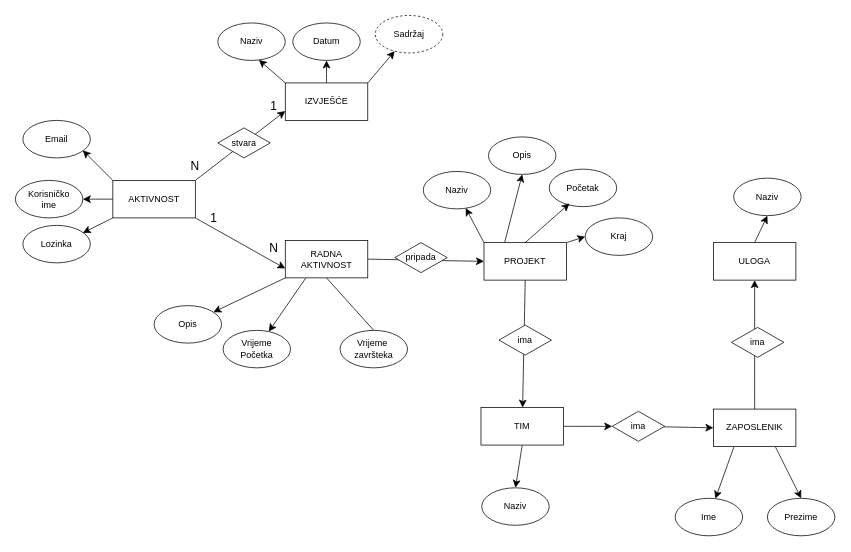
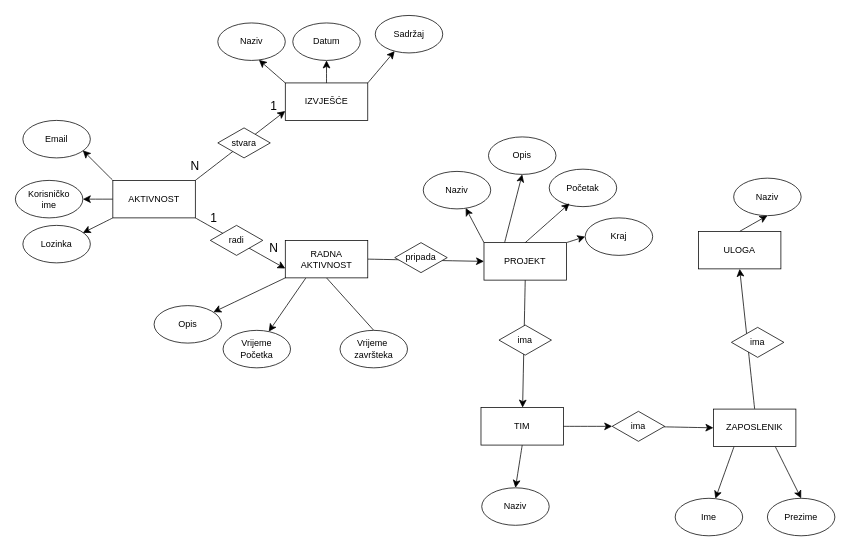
  <mxCell id="0" />
  <mxCell id="1" parent="0" />
  <mxCell id="2" style="edgeStyle=none;curved=1;rounded=0;orthogonalLoop=1;jettySize=auto;html=1;exitX=0;exitY=0;exitDx=0;exitDy=0;fontSize=12;startSize=8;endSize=8;" edge="1" parent="1" source="6"><mxGeometry relative="1" as="geometry"><mxPoint x="110" y="200" as="targetPoint" /></mxGeometry></mxCell>
  <mxCell id="3" style="edgeStyle=none;curved=1;rounded=0;orthogonalLoop=1;jettySize=auto;html=1;exitX=0;exitY=0.5;exitDx=0;exitDy=0;fontSize=12;startSize=8;endSize=8;" edge="1" parent="1" source="6"><mxGeometry relative="1" as="geometry"><mxPoint x="110" y="265" as="targetPoint" /><Array as="points"><mxPoint x="120" y="265" /></Array></mxGeometry></mxCell>
  <mxCell id="4" style="edgeStyle=none;curved=1;rounded=0;orthogonalLoop=1;jettySize=auto;html=1;exitX=0;exitY=1;exitDx=0;exitDy=0;fontSize=12;startSize=8;endSize=8;" edge="1" parent="1" source="6"><mxGeometry relative="1" as="geometry"><mxPoint x="110" y="310" as="targetPoint" /></mxGeometry></mxCell>
  <mxCell id="5" style="edgeStyle=none;curved=1;rounded=0;orthogonalLoop=1;jettySize=auto;html=1;exitX=1;exitY=0;exitDx=0;exitDy=0;entryX=0;entryY=0.75;entryDx=0;entryDy=0;fontSize=12;startSize=8;endSize=8;" edge="1" parent="1" source="6" target="17"><mxGeometry relative="1" as="geometry" /></mxCell>
  <mxCell id="6" value="AKTIVNOST" style="rounded=0;whiteSpace=wrap;html=1;" vertex="1" parent="1"><mxGeometry x="150" y="240" width="110" height="50" as="geometry" /></mxCell>
  <mxCell id="7" value="Korisničko&lt;div&gt;ime&lt;/div&gt;" style="ellipse;whiteSpace=wrap;html=1;" vertex="1" parent="1"><mxGeometry y="240" width="90" height="50" as="geometry" x="20" /></mxCell>
  <mxCell id="8" value="Lozinka" style="ellipse;whiteSpace=wrap;html=1;" vertex="1" parent="1"><mxGeometry x="30" y="300" width="90" height="50" as="geometry" /></mxCell>
  <mxCell id="9" value="Email" style="ellipse;whiteSpace=wrap;html=1;" vertex="1" parent="1"><mxGeometry x="30" y="160" width="90" height="50" as="geometry" /></mxCell>
  <mxCell id="10" style="edgeStyle=none;curved=1;rounded=0;orthogonalLoop=1;jettySize=auto;html=1;exitX=1;exitY=0.5;exitDx=0;exitDy=0;entryX=0;entryY=0.5;entryDx=0;entryDy=0;fontSize=12;startSize=8;endSize=8;" edge="1" parent="1" source="14" target="33"><mxGeometry relative="1" as="geometry" /></mxCell>
  <mxCell id="11" style="edgeStyle=none;curved=1;rounded=0;orthogonalLoop=1;jettySize=auto;html=1;exitX=0;exitY=1;exitDx=0;exitDy=0;fontSize=12;startSize=8;endSize=8;" edge="1" parent="1" source="14" target="48"><mxGeometry relative="1" as="geometry" /></mxCell>
  <mxCell id="12" style="edgeStyle=none;curved=1;rounded=0;orthogonalLoop=1;jettySize=auto;html=1;exitX=0.25;exitY=1;exitDx=0;exitDy=0;fontSize=12;startSize=8;endSize=8;" edge="1" parent="1" source="14" target="49"><mxGeometry relative="1" as="geometry" /></mxCell>
  <mxCell id="13" style="edgeStyle=none;curved=1;rounded=0;orthogonalLoop=1;jettySize=auto;html=1;exitX=0.5;exitY=1;exitDx=0;exitDy=0;entryX=0.5;entryY=0;entryDx=0;entryDy=0;fontSize=12;startSize=8;endSize=8;endArrow=none;" edge="1" parent="1" source="14" target="50"><mxGeometry relative="1" as="geometry" /></mxCell>
  <mxCell id="14" value="RADNA&lt;br&gt;AKTIVNOST" style="rounded=0;whiteSpace=wrap;html=1;" vertex="1" parent="1"><mxGeometry x="380" y="320" width="110" height="50" as="geometry" /></mxCell>
  <mxCell id="15" style="edgeStyle=none;curved=1;rounded=0;orthogonalLoop=1;jettySize=auto;html=1;exitX=0.5;exitY=0;exitDx=0;exitDy=0;entryX=0.5;entryY=1;entryDx=0;entryDy=0;fontSize=12;startSize=8;endSize=8;" edge="1" parent="1" source="17" target="26"><mxGeometry relative="1" as="geometry" /></mxCell>
  <mxCell id="16" style="edgeStyle=none;curved=1;rounded=0;orthogonalLoop=1;jettySize=auto;html=1;exitX=1;exitY=0;exitDx=0;exitDy=0;fontSize=12;startSize=8;endSize=8;" edge="1" parent="1" source="17" target="27"><mxGeometry relative="1" as="geometry" /></mxCell>
  <mxCell id="17" value="IZVJEŠĆE" style="rounded=0;whiteSpace=wrap;html=1;" vertex="1" parent="1"><mxGeometry x="380" y="110" width="110" height="50" as="geometry" /></mxCell>
  <mxCell id="18" value="N" style="text;html=1;align=center;verticalAlign=middle;whiteSpace=wrap;rounded=0;fontSize=16;" vertex="1" parent="1"><mxGeometry x="250" y="210" width="20" height="20" as="geometry" /></mxCell>
  <mxCell id="19" value="1" style="text;html=1;align=center;verticalAlign=middle;whiteSpace=wrap;rounded=0;fontSize=16;" vertex="1" parent="1"><mxGeometry x="350" y="130" width="30" height="20" as="geometry" /></mxCell>
  <mxCell id="20" value="N" style="text;html=1;align=center;verticalAlign=middle;whiteSpace=wrap;rounded=0;fontSize=16;" vertex="1" parent="1"><mxGeometry x="350" y="320" width="30" height="20" as="geometry" /></mxCell>
  <mxCell id="21" value="1" style="text;html=1;align=center;verticalAlign=middle;whiteSpace=wrap;rounded=0;fontSize=16;" vertex="1" parent="1"><mxGeometry x="270" y="280" width="30" height="20" as="geometry" /></mxCell>
  <mxCell id="22" value="" style="edgeStyle=none;curved=1;rounded=0;orthogonalLoop=1;jettySize=auto;html=1;exitX=1;exitY=1;exitDx=0;exitDy=0;fontSize=12;startSize=8;endSize=8;entryX=0;entryY=0.75;entryDx=0;entryDy=0;" edge="1" parent="1" source="6" target="14"><mxGeometry relative="1" as="geometry"><mxPoint x="260" y="290" as="sourcePoint" /><mxPoint x="380" y="358" as="targetPoint" /></mxGeometry></mxCell>
+ <mxCell id="23" value="radi" style="rhombus;whiteSpace=wrap;html=1;" vertex="1" parent="1"><mxGeometry x="280" y="300" width="70" height="40" as="geometry" /></mxCell>
  <mxCell id="24" value="stvara" style="rhombus;whiteSpace=wrap;html=1;" vertex="1" parent="1"><mxGeometry x="290" y="170" width="70" height="40" as="geometry" /></mxCell>
  <mxCell id="25" value="Naziv" style="ellipse;whiteSpace=wrap;html=1;" vertex="1" parent="1"><mxGeometry x="290" y="30" width="90" height="50" as="geometry" /></mxCell>
  <mxCell id="26" value="Datum" style="ellipse;whiteSpace=wrap;html=1;" vertex="1" parent="1"><mxGeometry x="390" y="30" width="90" height="50" as="geometry" /></mxCell>
- <mxCell id="27" value="Sadržaj" style="ellipse;whiteSpace=wrap;html=1;dashed=1;" vertex="1" parent="1"><mxGeometry x="500" y="20" width="90" height="50" as="geometry" /></mxCell>
+ <mxCell id="27" value="Sadržaj" style="ellipse;whiteSpace=wrap;html=1;" vertex="1" parent="1"><mxGeometry x="500" y="20" width="90" height="50" as="geometry" /></mxCell>
  <mxCell id="28" style="edgeStyle=none;curved=1;rounded=0;orthogonalLoop=1;jettySize=auto;html=1;exitX=0;exitY=0;exitDx=0;exitDy=0;entryX=0.609;entryY=0.986;entryDx=0;entryDy=0;entryPerimeter=0;fontSize=12;startSize=8;endSize=8;" edge="1" parent="1" source="17" target="25"><mxGeometry relative="1" as="geometry" /></mxCell>
  <mxCell id="29" value="pripada" style="rhombus;whiteSpace=wrap;html=1;" vertex="1" parent="1"><mxGeometry x="526" y="323" width="70" height="40" as="geometry" /></mxCell>
  <mxCell id="30" style="edgeStyle=none;curved=1;rounded=0;orthogonalLoop=1;jettySize=auto;html=1;exitX=0.5;exitY=1;exitDx=0;exitDy=0;fontSize=12;startSize=8;endSize=8;" edge="1" parent="1" source="33" target="36"><mxGeometry relative="1" as="geometry" /></mxCell>
  <mxCell id="31" style="edgeStyle=none;curved=1;rounded=0;orthogonalLoop=1;jettySize=auto;html=1;exitX=0.25;exitY=0;exitDx=0;exitDy=0;entryX=0.5;entryY=1;entryDx=0;entryDy=0;fontSize=12;startSize=8;endSize=8;" edge="1" parent="1" source="33" target="52"><mxGeometry relative="1" as="geometry" /></mxCell>
  <mxCell id="32" style="edgeStyle=none;curved=1;rounded=0;orthogonalLoop=1;jettySize=auto;html=1;exitX=1;exitY=0;exitDx=0;exitDy=0;entryX=0;entryY=0.5;entryDx=0;entryDy=0;fontSize=12;startSize=8;endSize=8;" edge="1" parent="1" source="33" target="54"><mxGeometry relative="1" as="geometry" /></mxCell>
  <mxCell id="33" value="PROJEKT" style="rounded=0;whiteSpace=wrap;html=1;" vertex="1" parent="1"><mxGeometry x="645" y="323" width="110" height="50" as="geometry" /></mxCell>
  <mxCell id="34" style="edgeStyle=none;curved=1;rounded=0;orthogonalLoop=1;jettySize=auto;html=1;entryX=0;entryY=0.5;entryDx=0;entryDy=0;fontSize=12;startSize=8;endSize=8;" edge="1" parent="1" source="45" target="40"><mxGeometry relative="1" as="geometry" /></mxCell>
  <mxCell id="35" style="edgeStyle=none;curved=1;rounded=0;orthogonalLoop=1;jettySize=auto;html=1;exitX=0.5;exitY=1;exitDx=0;exitDy=0;entryX=0.5;entryY=0;entryDx=0;entryDy=0;fontSize=12;startSize=8;endSize=8;" edge="1" parent="1" source="36" target="58"><mxGeometry relative="1" as="geometry" /></mxCell>
  <mxCell id="36" value="TIM" style="rounded=0;whiteSpace=wrap;html=1;" vertex="1" parent="1"><mxGeometry x="641" y="543" width="110" height="50" as="geometry" /></mxCell>
  <mxCell id="37" style="edgeStyle=none;curved=1;rounded=0;orthogonalLoop=1;jettySize=auto;html=1;exitX=0.5;exitY=0;exitDx=0;exitDy=0;entryX=0.5;entryY=1;entryDx=0;entryDy=0;fontSize=12;startSize=8;endSize=8;" edge="1" parent="1" source="40" target="42"><mxGeometry relative="1" as="geometry" /></mxCell>
  <mxCell id="38" style="edgeStyle=none;curved=1;rounded=0;orthogonalLoop=1;jettySize=auto;html=1;exitX=0.25;exitY=1;exitDx=0;exitDy=0;fontSize=12;startSize=8;endSize=8;" edge="1" parent="1" source="40" target="56"><mxGeometry relative="1" as="geometry" /></mxCell>
  <mxCell id="39" style="edgeStyle=none;curved=1;rounded=0;orthogonalLoop=1;jettySize=auto;html=1;exitX=0.75;exitY=1;exitDx=0;exitDy=0;entryX=0.5;entryY=0;entryDx=0;entryDy=0;fontSize=12;startSize=8;endSize=8;" edge="1" parent="1" source="40" target="57"><mxGeometry relative="1" as="geometry" /></mxCell>
  <mxCell id="40" value="ZAPOSLENIK" style="rounded=0;whiteSpace=wrap;html=1;" vertex="1" parent="1"><mxGeometry x="951" y="545" width="110" height="50" as="geometry" /></mxCell>
  <mxCell id="41" style="edgeStyle=none;curved=1;rounded=0;orthogonalLoop=1;jettySize=auto;html=1;exitX=0.5;exitY=0;exitDx=0;exitDy=0;entryX=0.5;entryY=1;entryDx=0;entryDy=0;fontSize=12;startSize=8;endSize=8;" edge="1" parent="1" source="42" target="55"><mxGeometry relative="1" as="geometry" /></mxCell>
- <mxCell id="42" value="ULOGA" style="rounded=0;whiteSpace=wrap;html=1;" vertex="1" parent="1"><mxGeometry x="951" y="323" width="110" height="50" as="geometry" /></mxCell>
+ <mxCell id="42" value="ULOGA" style="rounded=0;whiteSpace=wrap;html=1;" vertex="1" parent="1"><mxGeometry x="931" y="308" width="110" height="50" as="geometry" /></mxCell>
  <mxCell id="43" value="ima" style="rhombus;whiteSpace=wrap;html=1;" vertex="1" parent="1"><mxGeometry x="975" y="436" width="70" height="40" as="geometry" /></mxCell>
  <mxCell id="44" value="" style="edgeStyle=none;curved=1;rounded=0;orthogonalLoop=1;jettySize=auto;html=1;entryX=0;entryY=0.5;entryDx=0;entryDy=0;fontSize=12;startSize=8;endSize=8;" edge="1" parent="1" source="36" target="45"><mxGeometry relative="1" as="geometry"><mxPoint x="751" y="568" as="sourcePoint" /><mxPoint x="951" y="570" as="targetPoint" /></mxGeometry></mxCell>
  <mxCell id="45" value="ima" style="rhombus;whiteSpace=wrap;html=1;" vertex="1" parent="1"><mxGeometry x="816" y="548" width="70" height="40" as="geometry" /></mxCell>
  <mxCell id="46" style="edgeStyle=none;curved=1;rounded=0;orthogonalLoop=1;jettySize=auto;html=1;exitX=1;exitY=0;exitDx=0;exitDy=0;fontSize=12;startSize=8;endSize=8;" edge="1" parent="1" source="43" target="43"><mxGeometry relative="1" as="geometry" /></mxCell>
  <mxCell id="47" value="ima" style="rhombus;whiteSpace=wrap;html=1;" vertex="1" parent="1"><mxGeometry x="665" y="433" width="70" height="40" as="geometry" /></mxCell>
  <mxCell id="48" value="Opis" style="ellipse;whiteSpace=wrap;html=1;" vertex="1" parent="1"><mxGeometry x="205" y="407" width="90" height="50" as="geometry" /></mxCell>
  <mxCell id="49" value="Vrijeme&lt;div&gt;Početka&lt;/div&gt;" style="ellipse;whiteSpace=wrap;html=1;" vertex="1" parent="1"><mxGeometry x="297" y="440" width="90" height="50" as="geometry" /></mxCell>
  <mxCell id="50" value="Vrijeme&amp;nbsp;&lt;div&gt;završteka&lt;/div&gt;" style="ellipse;whiteSpace=wrap;html=1;" vertex="1" parent="1"><mxGeometry x="453" y="440" width="90" height="50" as="geometry" /></mxCell>
  <mxCell id="51" value="Naziv" style="ellipse;whiteSpace=wrap;html=1;" vertex="1" parent="1"><mxGeometry x="564" y="228" width="90" height="50" as="geometry" /></mxCell>
  <mxCell id="52" value="Opis" style="ellipse;whiteSpace=wrap;html=1;" vertex="1" parent="1"><mxGeometry x="651" y="182" width="90" height="50" as="geometry" /></mxCell>
  <mxCell id="53" value="Početak" style="ellipse;whiteSpace=wrap;html=1;" vertex="1" parent="1"><mxGeometry x="732" y="225" width="90" height="50" as="geometry" /></mxCell>
  <mxCell id="54" value="Kraj" style="ellipse;whiteSpace=wrap;html=1;" vertex="1" parent="1"><mxGeometry x="780" y="290" width="90" height="50" as="geometry" /></mxCell>
  <mxCell id="55" value="Naziv" style="ellipse;whiteSpace=wrap;html=1;" vertex="1" parent="1"><mxGeometry x="978" y="237" width="90" height="50" as="geometry" /></mxCell>
  <mxCell id="56" value="Ime" style="ellipse;whiteSpace=wrap;html=1;" vertex="1" parent="1"><mxGeometry x="900" y="664" width="90" height="50" as="geometry" /></mxCell>
  <mxCell id="57" value="Prezime" style="ellipse;whiteSpace=wrap;html=1;" vertex="1" parent="1"><mxGeometry x="1023" y="664" width="90" height="50" as="geometry" /></mxCell>
  <mxCell id="58" value="Naziv" style="ellipse;whiteSpace=wrap;html=1;" vertex="1" parent="1"><mxGeometry x="642" y="650" width="90" height="50" as="geometry" /></mxCell>
  <mxCell id="59" style="edgeStyle=none;curved=1;rounded=0;orthogonalLoop=1;jettySize=auto;html=1;exitX=0;exitY=0;exitDx=0;exitDy=0;entryX=0.629;entryY=0.978;entryDx=0;entryDy=0;entryPerimeter=0;fontSize=12;startSize=8;endSize=8;" edge="1" parent="1" source="33" target="51"><mxGeometry relative="1" as="geometry" /></mxCell>
  <mxCell id="60" style="edgeStyle=none;curved=1;rounded=0;orthogonalLoop=1;jettySize=auto;html=1;exitX=0.5;exitY=0;exitDx=0;exitDy=0;entryX=0.301;entryY=0.915;entryDx=0;entryDy=0;entryPerimeter=0;fontSize=12;startSize=8;endSize=8;" edge="1" parent="1" source="33" target="53"><mxGeometry relative="1" as="geometry" /></mxCell>
